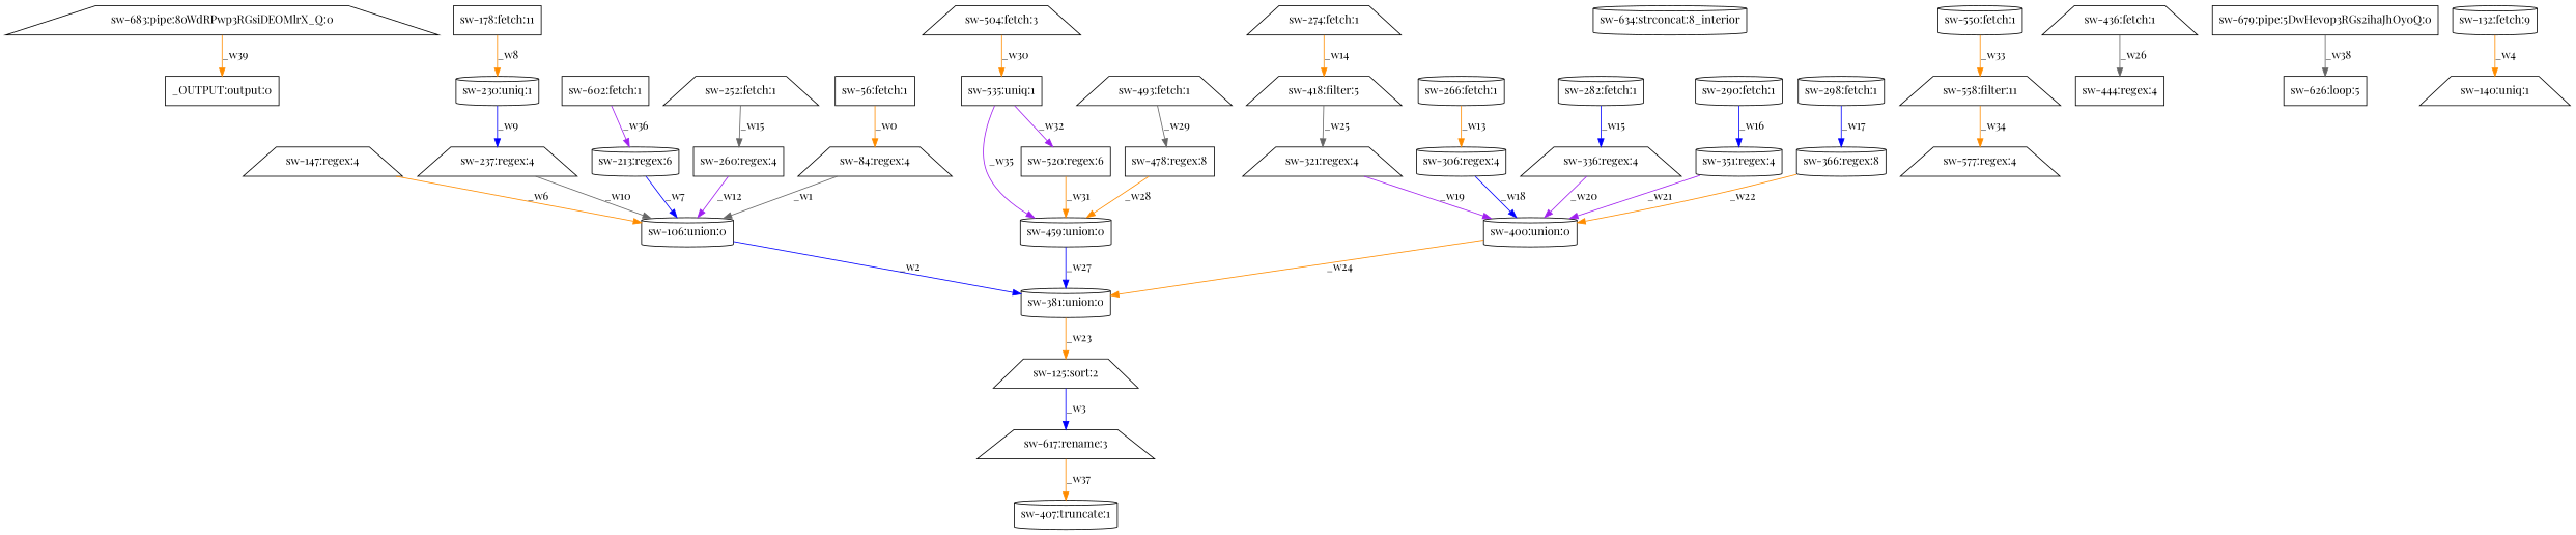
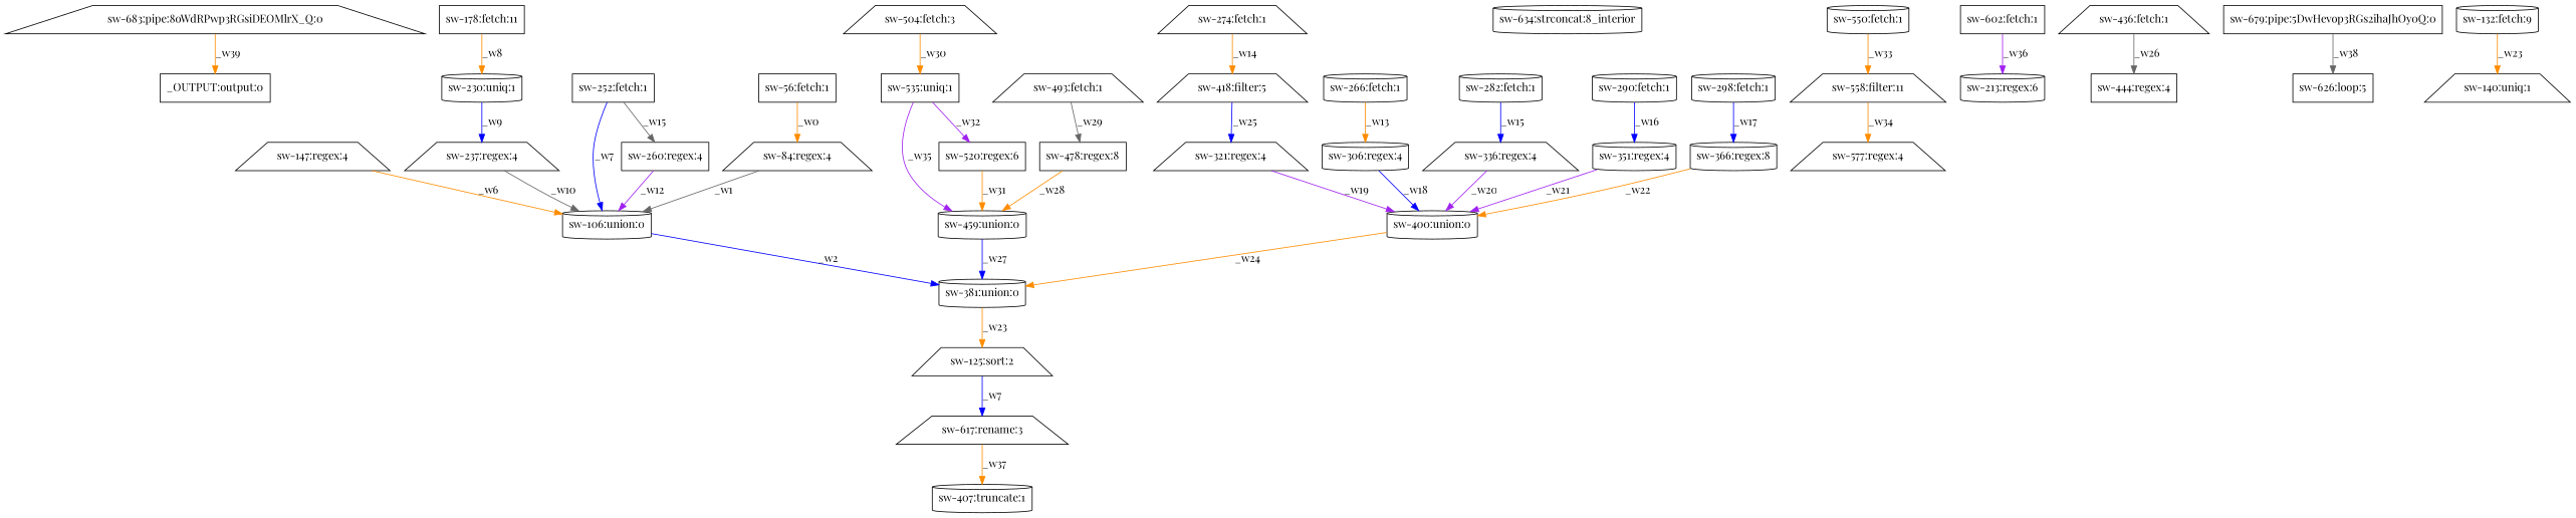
  digraph {
    fontname="Playfair Display"
    node [fontname="Playfair Display" shape=cylinder]
    edge [color=darkorange fontname="Playfair Display"]
    n1 [label="_OUTPUT:output:0" shape=box]
    n2 [label="sw-407:truncate:1"]
    n3 [label="sw-147:regex:4" shape=trapezium]
    n4 [label="sw-106:union:0"]
    n5 [label="sw-381:union:0"]
    n6 [label="sw-634:strconcat:8_interior"]
    n7 [label="sw-274:fetch:1" shape=trapezium]
    n8 [label="sw-418:filter:5" shape=trapezium]
    n9 [label="sw-321:regex:4" shape=trapezium]
    n10 [label="sw-577:regex:4" shape=trapezium]
    n11 [label="sw-459:union:0"]
    n12 [label="sw-230:uniq:1"]
    n13 [label="sw-237:regex:4" shape=trapezium]
    n14 [label="sw-213:regex:6"]
    n15 [label="sw-266:fetch:1"]
    n16 [label="sw-306:regex:4"]
    n17 [label="sw-400:union:0"]
-   n18 [label="sw-252:fetch:1" shape=trapezium]
+   n18 [label="sw-252:fetch:1" shape=box]
    n19 [label="sw-260:regex:4" shape=box]
    n20 [label="sw-336:regex:4" shape=trapezium]
    n21 [label="sw-125:sort:2" shape=trapezium]
    n22 [label="sw-520:regex:6" shape=box]
    n23 [label="sw-351:regex:4"]
    n24 [label="sw-617:rename:3" shape=trapezium]
    n25 [label="sw-444:regex:4" shape=box]
    n26 [label="sw-626:loop:5" shape=box]
    n27 [label="sw-298:fetch:1"]
    n28 [label="sw-366:regex:8"]
    n29 [label="sw-282:fetch:1"]
    n30 [label="sw-679:pipe:5DwHevop3RGs2ihaJhOy0Q:0" shape=box]
    n31 [label="sw-602:fetch:1" shape=box]
    n32 [label="sw-140:uniq:1" shape=trapezium]
    n33 [label="sw-683:pipe:8oWdRPwp3RGsiDEOMlrX_Q:0" shape=trapezium]
    n34 [label="sw-132:fetch:9"]
    n35 [label="sw-535:uniq:1" shape=box]
    n36 [label="sw-550:fetch:1"]
    n37 [label="sw-558:filter:11" shape=trapezium]
    n38 [label="sw-478:regex:8" shape=box]
    n39 [label="sw-84:regex:4" shape=trapezium]
    n40 [label="sw-56:fetch:1" shape=box]
    n41 [label="sw-290:fetch:1"]
    n42 [label="sw-436:fetch:1" shape=trapezium]
    n43 [label="sw-493:fetch:1" shape=trapezium]
    n44 [label="sw-178:fetch:11" shape=box]
    n45 [label="sw-504:fetch:3" shape=trapezium]
    n3 -> n4 [label=_w6]
    n4 -> n5 [color=blue label=_w2]
    n5 -> n21 [label=_w23]
    n7 -> n8 [label=_w14]
-   n8 -> n9 [color=gray40 label=_w25]
+   n8 -> n9 [color=blue label=_w25]
    n9 -> n17 [color=purple label=_w19]
    n11 -> n5 [color=blue label=_w27]
    n12 -> n13 [color=blue label=_w9]
    n13 -> n4 [color=gray40 label=_w10]
-   n14 -> n4 [color=blue label=_w7]
+   n18 -> n4 [color=blue label=_w7]
    n15 -> n16 [label=_w13]
    n16 -> n17 [color=blue label=_w18]
    n17 -> n5 [label=_w24]
    n18 -> n19 [color=gray40 label=_w15]
    n19 -> n4 [color=purple label=_w12]
    n20 -> n17 [color=purple label=_w20]
-   n21 -> n24 [color=blue label=_w3]
+   n21 -> n24 [color=blue label=_w7]
    n22 -> n11 [label=_w31]
    n23 -> n17 [color=purple label=_w21]
    n24 -> n2 [label=_w37]
    n27 -> n28 [color=blue label=_w17]
    n28 -> n17 [label=_w22]
    n29 -> n20 [color=blue label=_w15]
    n30 -> n26 [color=gray40 label=_w38]
    n31 -> n14 [color=purple label=_w36]
    n33 -> n1 [label=_w39]
-   n34 -> n32 [label=_w4]
+   n34 -> n32 [label=_w23]
    n35 -> n11 [color=purple label=_w35]
    n35 -> n22 [color=purple label=_w32]
    n36 -> n37 [label=_w33]
    n37 -> n10 [label=_w34]
    n38 -> n11 [label=_w28]
    n39 -> n4 [color=gray40 label=_w1]
    n40 -> n39 [label=_w0]
    n41 -> n23 [color=blue label=_w16]
    n42 -> n25 [color=gray40 label=_w26]
    n43 -> n38 [color=gray40 label=_w29]
    n44 -> n12 [label=_w8]
    n45 -> n35 [label=_w30]
  }
